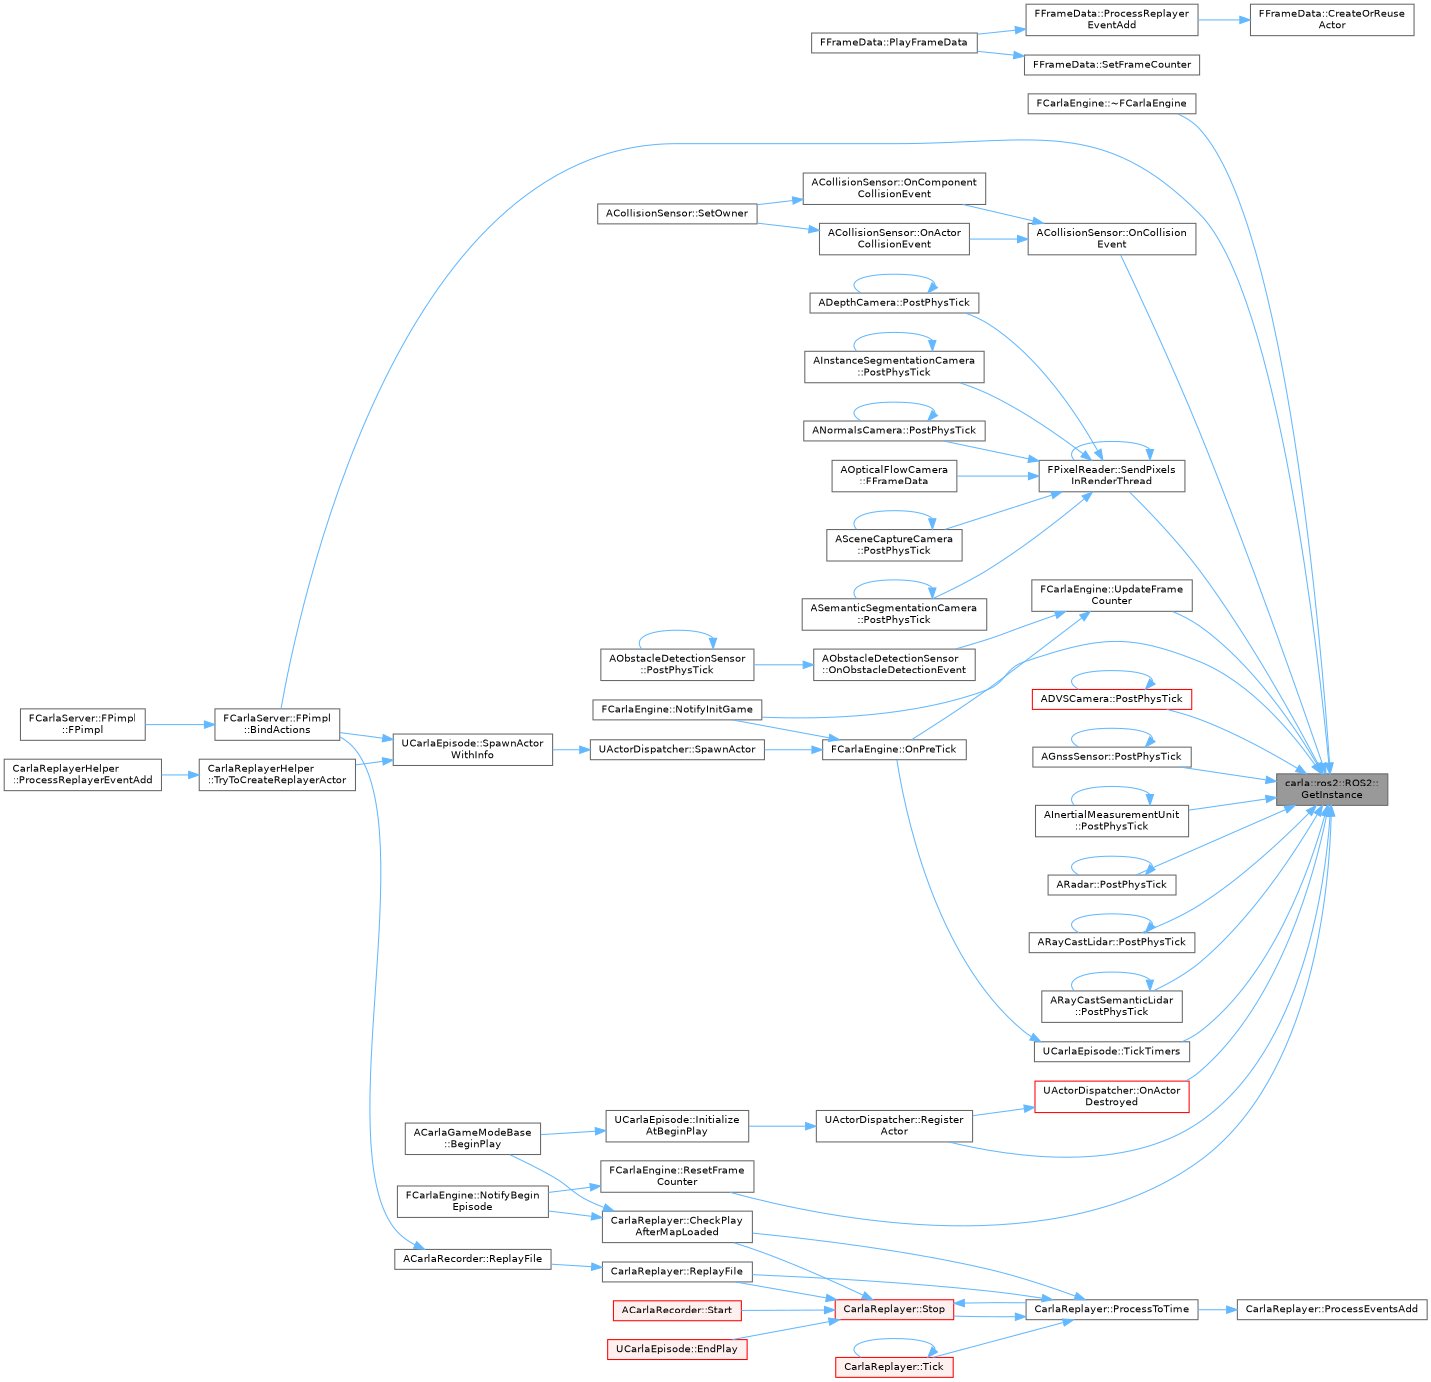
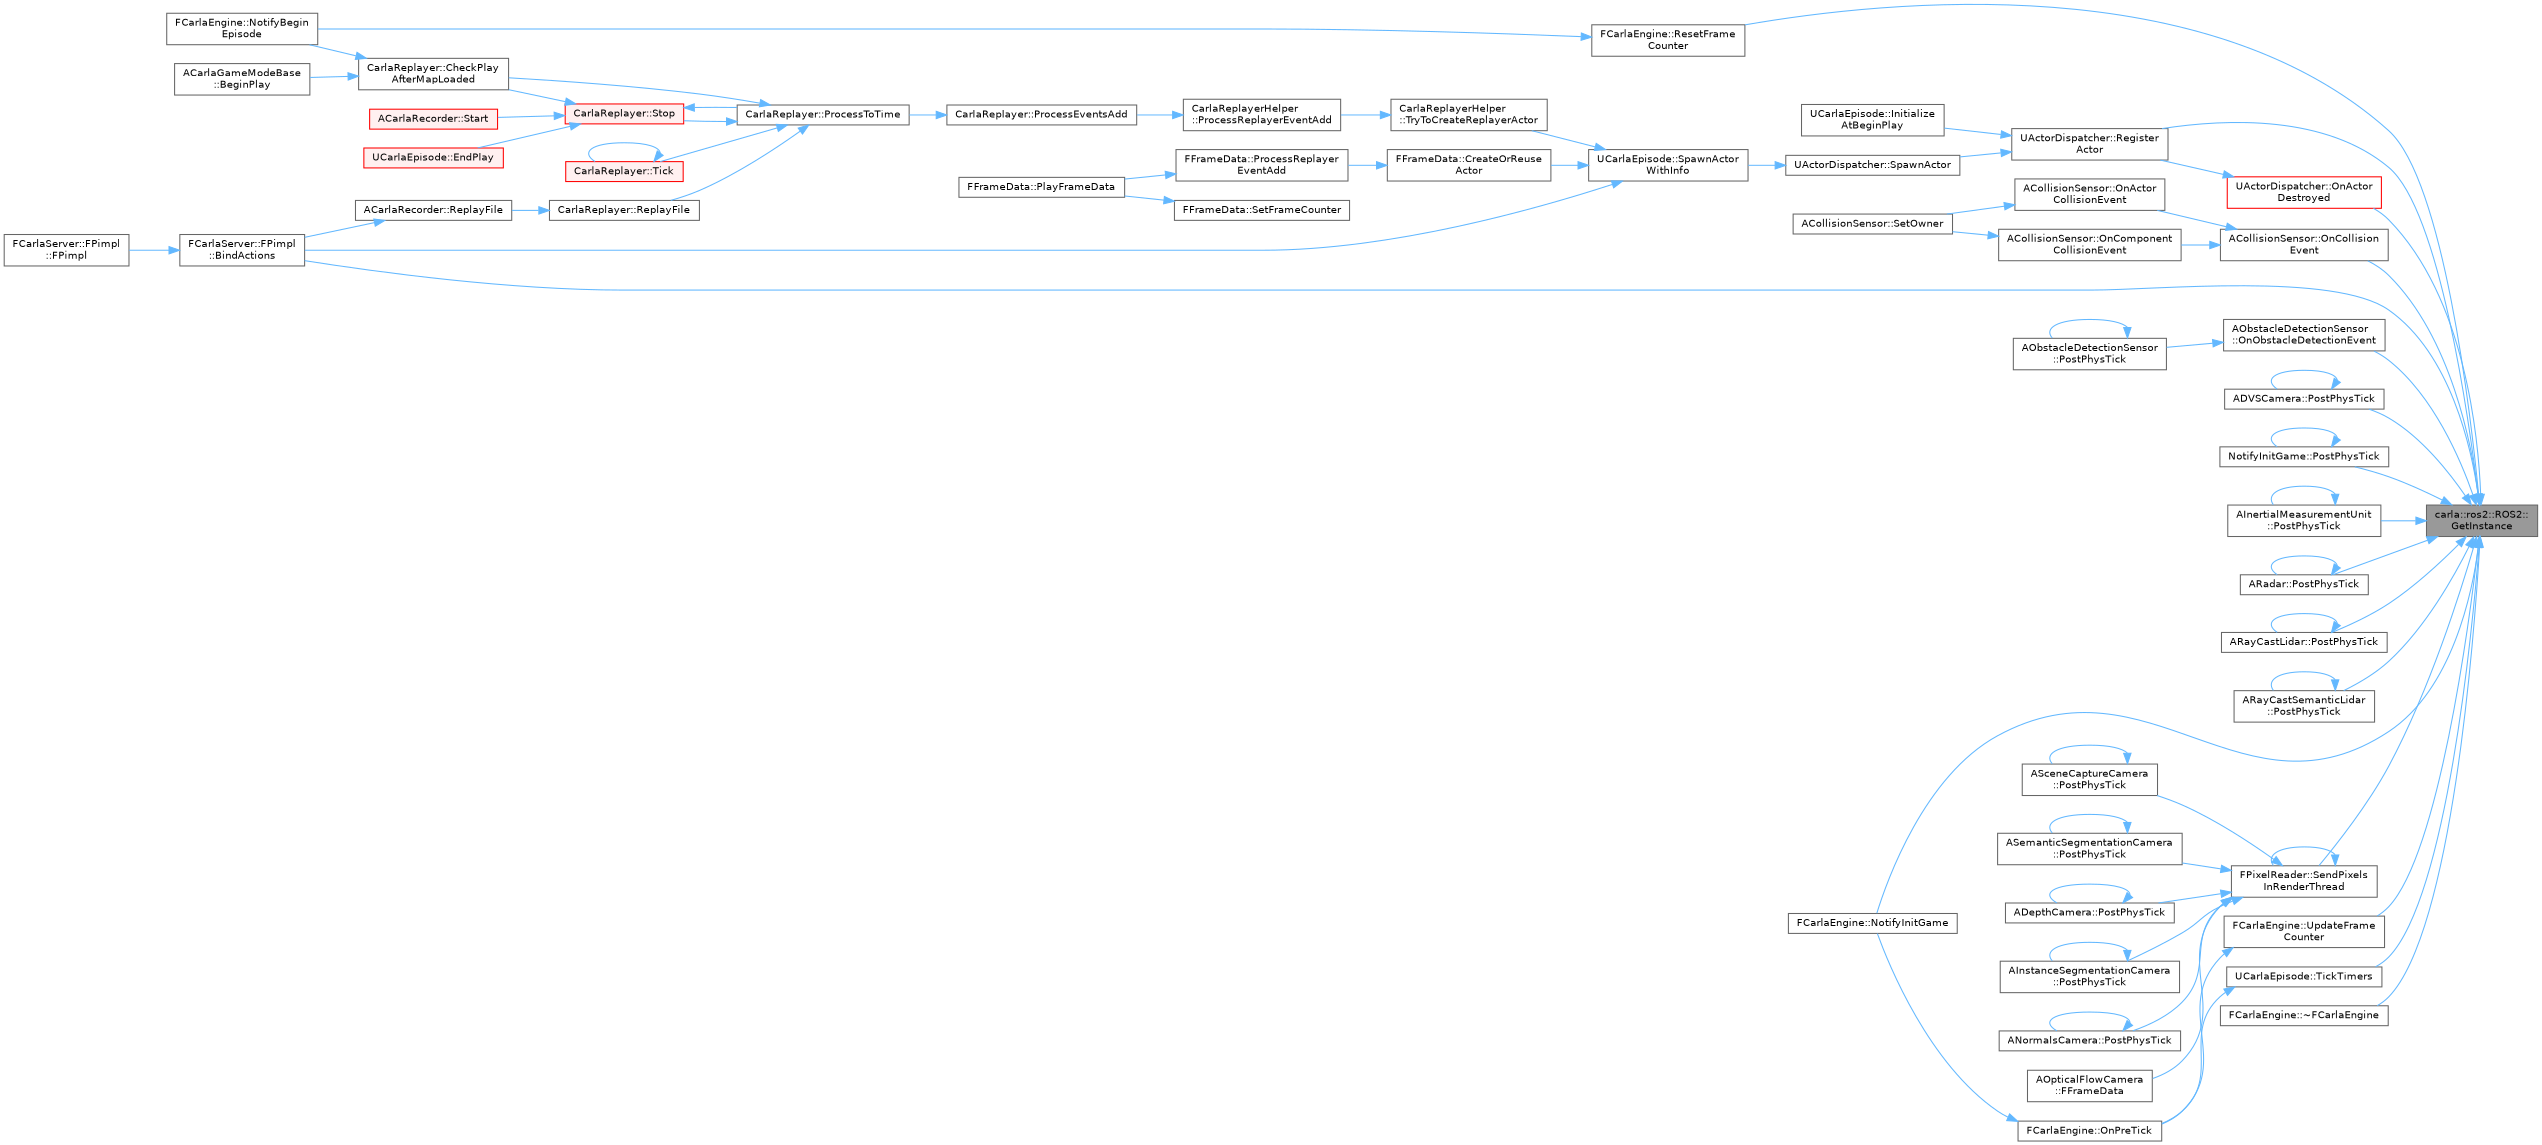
  digraph {
    fontname="DejaVu Sans"
    rankdir=RL
    node [color=grey40 fillcolor=white fontname="DejaVu Sans" fontsize=10 shape=box style=filled]
    edge [color=steelblue1 dir=back fontname="DejaVu Sans" fontsize=10 labelfontname=Helvetica labelfontsize=10 style=solid]
    n1 [color=gray40 fillcolor=grey60 fontcolor=black height=0.2 label="carla::ros2::ROS2::\lGetInstance" width=0.4]
    n2 [height=0.2 label="FCarlaServer::FPimpl\l::BindActions" width=0.4]
    n3 [height=0.2 label="FCarlaEngine::NotifyInitGame" width=0.4]
    n4 [color=red height=0.2 label="UActorDispatcher::OnActor\lDestroyed" width=0.4]
    n5 [height=0.2 label="UActorDispatcher::Register\lActor" width=0.4]
    n6 [height=0.2 label="ACollisionSensor::OnCollision\lEvent" width=0.4]
    n7 [height=0.2 label="AObstacleDetectionSensor\l::OnObstacleDetectionEvent" width=0.4]
-   n8 [color=red height=0.2 label="ADVSCamera::PostPhysTick" width=0.4]
-   n9 [height=0.2 label="AGnssSensor::PostPhysTick" width=0.4]
+   n8 [height=0.2 label="ADVSCamera::PostPhysTick" width=0.4]
+   n9 [height=0.2 label="NotifyInitGame::PostPhysTick" width=0.4]
    n10 [height=0.2 label="AInertialMeasurementUnit\l::PostPhysTick" width=0.4]
    n11 [height=0.2 label="ARadar::PostPhysTick" width=0.4]
    n12 [height=0.2 label="ARayCastLidar::PostPhysTick" width=0.4]
    n13 [height=0.2 label="ARayCastSemanticLidar\l::PostPhysTick" width=0.4]
    n14 [height=0.2 label="FCarlaEngine::ResetFrame\lCounter" width=0.4]
    n15 [height=0.2 label="FPixelReader::SendPixels\lInRenderThread" width=0.4]
    n16 [height=0.2 label="UCarlaEpisode::TickTimers" width=0.4]
    n17 [height=0.2 label="FCarlaEngine::UpdateFrame\lCounter" width=0.4]
    n18 [height=0.2 label="FCarlaEngine::~FCarlaEngine" width=0.4]
    n19 [height=0.2 label="FCarlaServer::FPimpl\l::FPimpl" width=0.4]
    n20 [height=0.2 label="UCarlaEpisode::Initialize\lAtBeginPlay" width=0.4]
    n21 [height=0.2 label="UActorDispatcher::SpawnActor" width=0.4]
    n22 [height=0.2 label="ACollisionSensor::OnActor\lCollisionEvent" width=0.4]
    n23 [height=0.2 label="ACollisionSensor::OnComponent\lCollisionEvent" width=0.4]
    n24 [height=0.2 label="AObstacleDetectionSensor\l::PostPhysTick" width=0.4]
    n25 [height=0.2 label="FCarlaEngine::NotifyBegin\lEpisode" width=0.4]
    n26 [height=0.2 label="ADepthCamera::PostPhysTick" width=0.4]
    n27 [height=0.2 label="AInstanceSegmentationCamera\l::PostPhysTick" width=0.4]
    n28 [height=0.2 label="ANormalsCamera::PostPhysTick" width=0.4]
    n29 [height=0.2 label="AOpticalFlowCamera\l::FFrameData" width=0.4]
    n30 [height=0.2 label="ASceneCaptureCamera\l::PostPhysTick" width=0.4]
    n31 [height=0.2 label="ASemanticSegmentationCamera\l::PostPhysTick" width=0.4]
    n32 [height=0.2 label="FCarlaEngine::OnPreTick" width=0.4]
    n33 [height=0.2 label="ACarlaGameModeBase\l::BeginPlay" width=0.4]
    n34 [height=0.2 label="UCarlaEpisode::SpawnActor\lWithInfo" width=0.4]
    n35 [height=0.2 label="FFrameData::CreateOrReuse\lActor" width=0.4]
    n36 [height=0.2 label="CarlaReplayerHelper\l::TryToCreateReplayerActor" width=0.4]
    n37 [height=0.2 label="FFrameData::ProcessReplayer\lEventAdd" width=0.4]
    n38 [height=0.2 label="CarlaReplayerHelper\l::ProcessReplayerEventAdd" width=0.4]
    n39 [height=0.2 label="FFrameData::PlayFrameData" width=0.4]
    n40 [height=0.2 label="CarlaReplayer::ProcessEventsAdd" width=0.4]
    n41 [height=0.2 label="CarlaReplayer::ProcessToTime" width=0.4]
    n42 [height=0.2 label="CarlaReplayer::CheckPlay\lAfterMapLoaded" width=0.4]
    n43 [height=0.2 label="CarlaReplayer::ReplayFile" width=0.4]
    n44 [color=red fillcolor="#FFF0F0" height=0.2 label="CarlaReplayer::Stop" width=0.4]
    n45 [color=red fillcolor="#FFF0F0" height=0.2 label="CarlaReplayer::Tick" width=0.4]
    n46 [height=0.2 label="ACarlaRecorder::ReplayFile" width=0.4]
    n47 [color=red fillcolor="#FFF0F0" height=0.2 label="UCarlaEpisode::EndPlay" width=0.4]
    n48 [color=red fillcolor="#FFF0F0" height=0.2 label="ACarlaRecorder::Start" width=0.4]
    n49 [height=0.2 label="ACollisionSensor::SetOwner" width=0.4]
    n50 [height=0.2 label="FFrameData::SetFrameCounter" width=0.4]
    n1 -> n2
    n1 -> n3
    n1 -> n4
    n1 -> n5
    n1 -> n6
-   n17 -> n7
+   n1 -> n7
    n1 -> n8
    n1 -> n9
    n1 -> n10
    n1 -> n11
    n1 -> n12
    n1 -> n13
    n1 -> n14
    n1 -> n15
    n1 -> n16
    n1 -> n17
    n1 -> n18
    n2 -> n19
    n4 -> n5
    n5 -> n20
-   n32 -> n21
+   n5 -> n21
    n6 -> n22
    n6 -> n23
    n7 -> n24
    n8 -> n8
    n9 -> n9
    n10 -> n10
    n11 -> n11
    n12 -> n12
    n13 -> n13
    n14 -> n25
    n15 -> n15
    n15 -> n26
    n15 -> n27
    n15 -> n28
    n15 -> n29
    n15 -> n30
    n15 -> n31
    n16 -> n32
    n17 -> n32
-   n20 -> n33
    n21 -> n34
    n22 -> n49
    n23 -> n49
    n24 -> n24
    n26 -> n26
    n27 -> n27
    n28 -> n28
    n30 -> n30
    n31 -> n31
    n32 -> n3
    n34 -> n2
+   n34 -> n35
    n34 -> n36
    n35 -> n37
    n36 -> n38
    n37 -> n39
+   n38 -> n40
    n40 -> n41
    n41 -> n42
    n41 -> n43
    n41 -> n44
    n41 -> n45
    n42 -> n25
    n42 -> n33
    n43 -> n46
    n44 -> n41
    n44 -> n42
-   n44 -> n43
    n44 -> n47
    n44 -> n48
    n45 -> n45
    n46 -> n2
    n50 -> n39
  }
